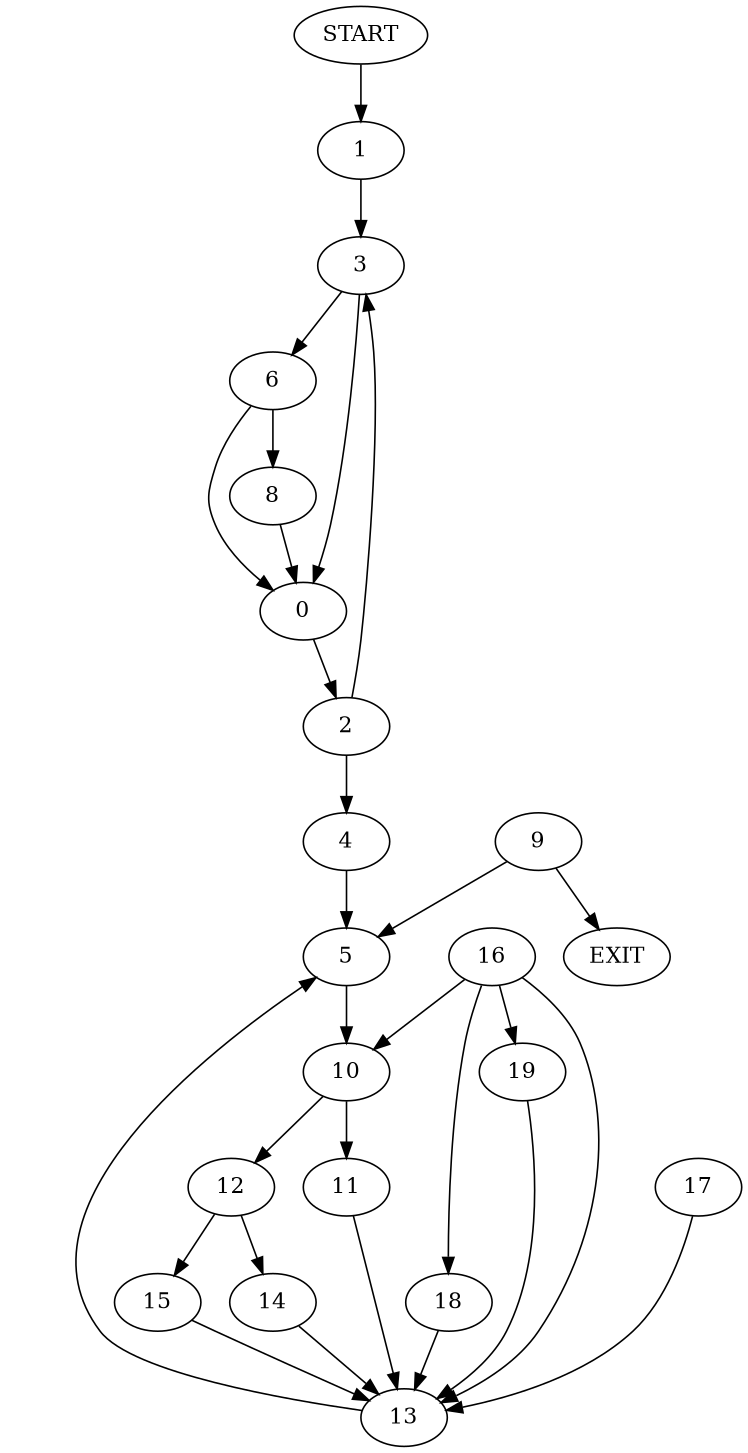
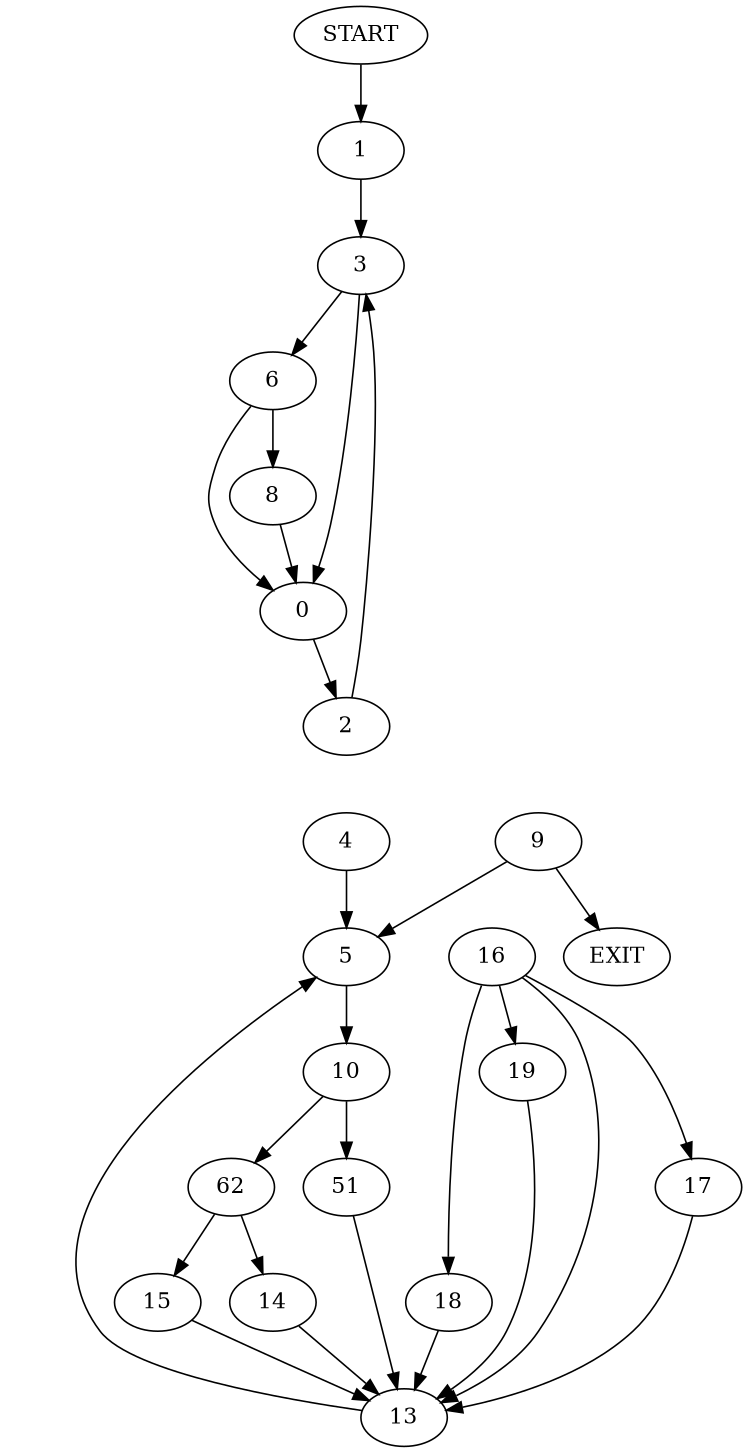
  digraph {
    n1 [label=START]
    1
    3
    n4 [label=EXIT]
    2
    4
    6
    n8 [label=0]
    5
    8
    10
    9
-   11
-   12
+   11 [label=51]
+   12 [label=62]
    13
    14
    15
    16
    17
    18
    19
    n1 -> 1
    1 -> 3
    3 -> 6
    3 -> n8
    2 -> 3
-   2 -> 4
    4 -> 5
    6 -> n8
    6 -> 8
    n8 -> 2
    5 -> 10
    8 -> n8
    10 -> 11
    10 -> 12
    9 -> n4
    9 -> 5
    11 -> 13
    12 -> 14
    12 -> 15
    13 -> 5
    14 -> 13
    15 -> 13
    16 -> 13
-   16 -> 10
+   16 -> 17
    16 -> 18
    16 -> 19
    17 -> 13
    18 -> 13
    19 -> 13
  }
